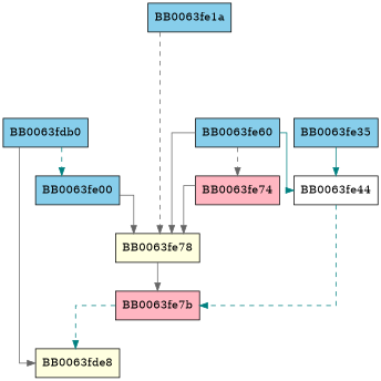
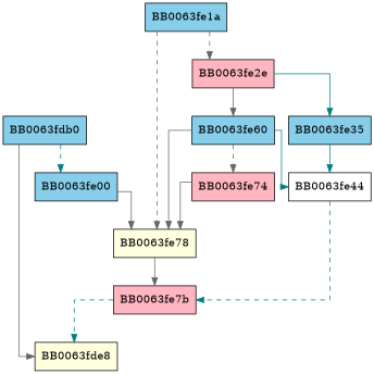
  digraph {
    splines=ortho
    node [fillcolor=skyblue shape=box style=filled]
    edge [color=gray40 style=solid]
    BB0063fdb0
    BB0063fe00
    BB0063fde8 [fillcolor=lightyellow]
    BB0063fe78 [fillcolor=lightyellow]
    BB0063fe7b [fillcolor=lightpink]
    BB0063fe1a
+   BB0063fe2e [fillcolor=lightpink]
    BB0063fe60
    BB0063fe35
    BB0063fe44 [fillcolor=white]
    BB0063fe74 [fillcolor=lightpink]
    BB0063fdb0 -> BB0063fe00 [color=teal style=dashed]
    BB0063fdb0 -> BB0063fde8
    BB0063fe00 -> BB0063fe78
    BB0063fe78 -> BB0063fe7b
    BB0063fe7b -> BB0063fde8 [color=teal style=dashed]
    BB0063fe1a -> BB0063fe78 [style=dashed]
+   BB0063fe1a -> BB0063fe2e [style=dashed]
+   BB0063fe2e -> BB0063fe60
+   BB0063fe2e -> BB0063fe35 [color=teal]
    BB0063fe60 -> BB0063fe78
    BB0063fe60 -> BB0063fe44 [color=teal]
    BB0063fe60 -> BB0063fe74 [style=dashed]
    BB0063fe35 -> BB0063fe44 [color=teal]
    BB0063fe44 -> BB0063fe7b [color=teal style=dashed]
    BB0063fe74 -> BB0063fe78
  }
